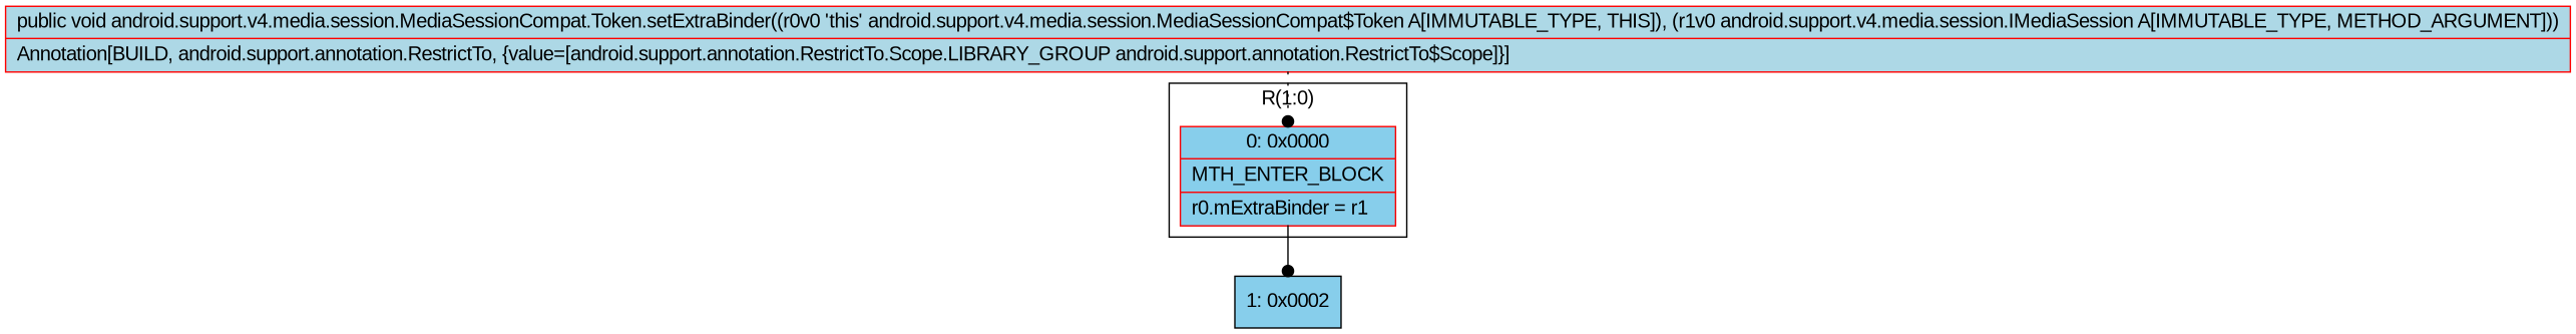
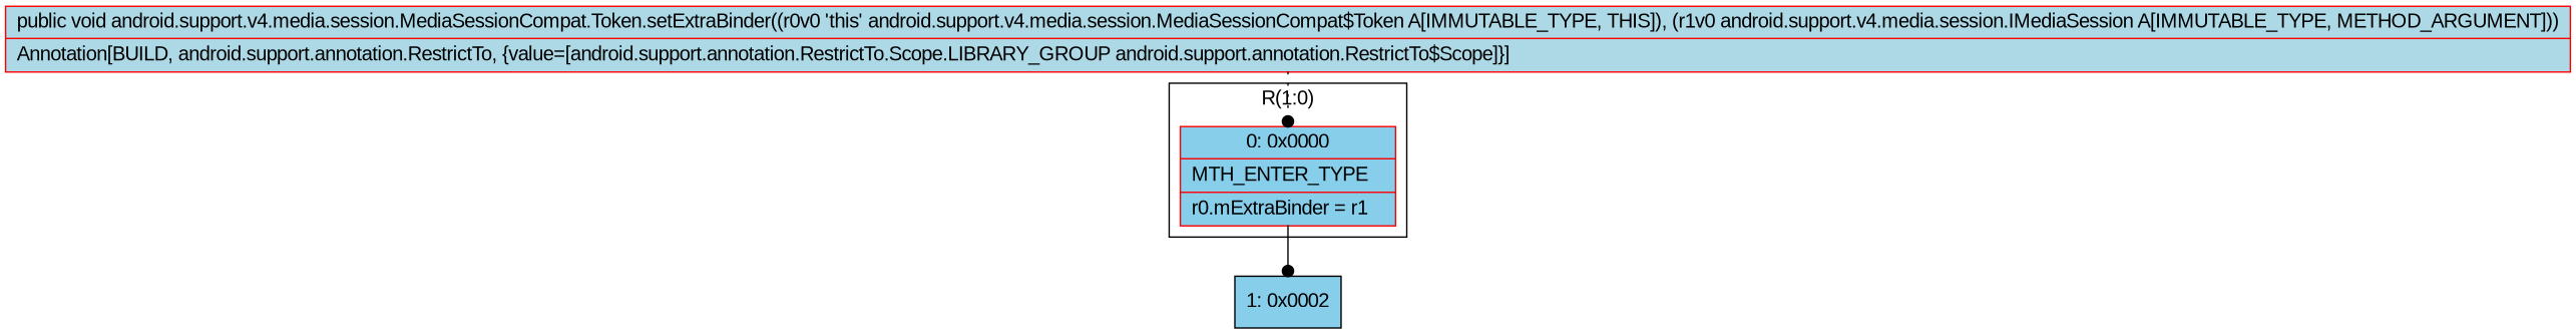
  digraph {
    fontname="Liberation Sans"
    node [color=red shape=record style=filled fillcolor=skyblue fontname="Liberation Sans"]
    edge [arrowhead=dot fontname="Liberation Sans"]
-   n1 [label="{0\:\ 0x0000|MTH_ENTER_BLOCK\l|r0.mExtraBinder = r1\l}"]
+   n1 [label="{0\:\ 0x0000|MTH_ENTER_TYPE\l|r0.mExtraBinder = r1\l}"]
    n2 [color=black label="{1\:\ 0x0002}"]
    n3 [label="{public void android.support.v4.media.session.MediaSessionCompat.Token.setExtraBinder((r0v0 'this' android.support.v4.media.session.MediaSessionCompat$Token A[IMMUTABLE_TYPE, THIS]), (r1v0 android.support.v4.media.session.IMediaSession A[IMMUTABLE_TYPE, METHOD_ARGUMENT]))  | Annotation[BUILD, android.support.annotation.RestrictTo, \{value=[android.support.annotation.RestrictTo.Scope.LIBRARY_GROUP android.support.annotation.RestrictTo$Scope]\}]\l}" fillcolor=lightblue]
    subgraph cluster_1 {
      label="R(1:0)"
      n1
    }
    n1 -> n2 [style=solid]
    n3 -> n1 [style=dotted]
  }
